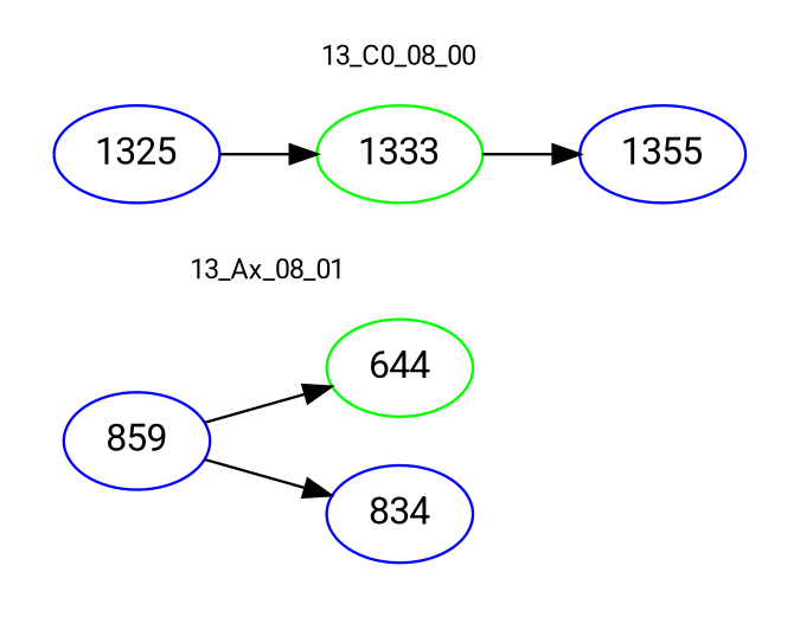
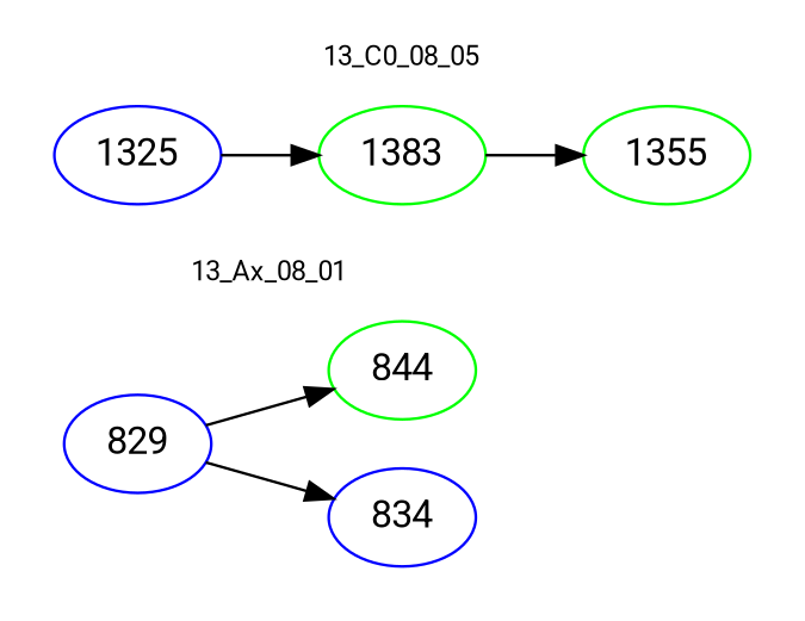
  digraph {
    fontname=Roboto
    rankdir=LR
    node [color=blue fontname=Roboto]
    edge [color=black fontname=Roboto]
-   n1 [label=859]
+   n1 [label=829]
    n2 [label=834]
-   n3 [color=green label=644]
+   n3 [color=green label=844]
    n4 [label=1325]
-   n5 [label=1355]
-   n6 [color=green label=1333]
+   n5 [color=green label=1355]
+   n6 [color=green label=1383]
    subgraph cluster_1 {
      color=white
      fontsize=10
      label="13_Ax_08_01"
      n1
      n2
      n3
    }
    subgraph cluster_2 {
      color=white
      fontsize=10
-     label="13_C0_08_00"
+     label="13_C0_08_05"
      n4
      n5
      n6
    }
    n1 -> n2
    n1 -> n3
    n4 -> n6
    n6 -> n5
  }
